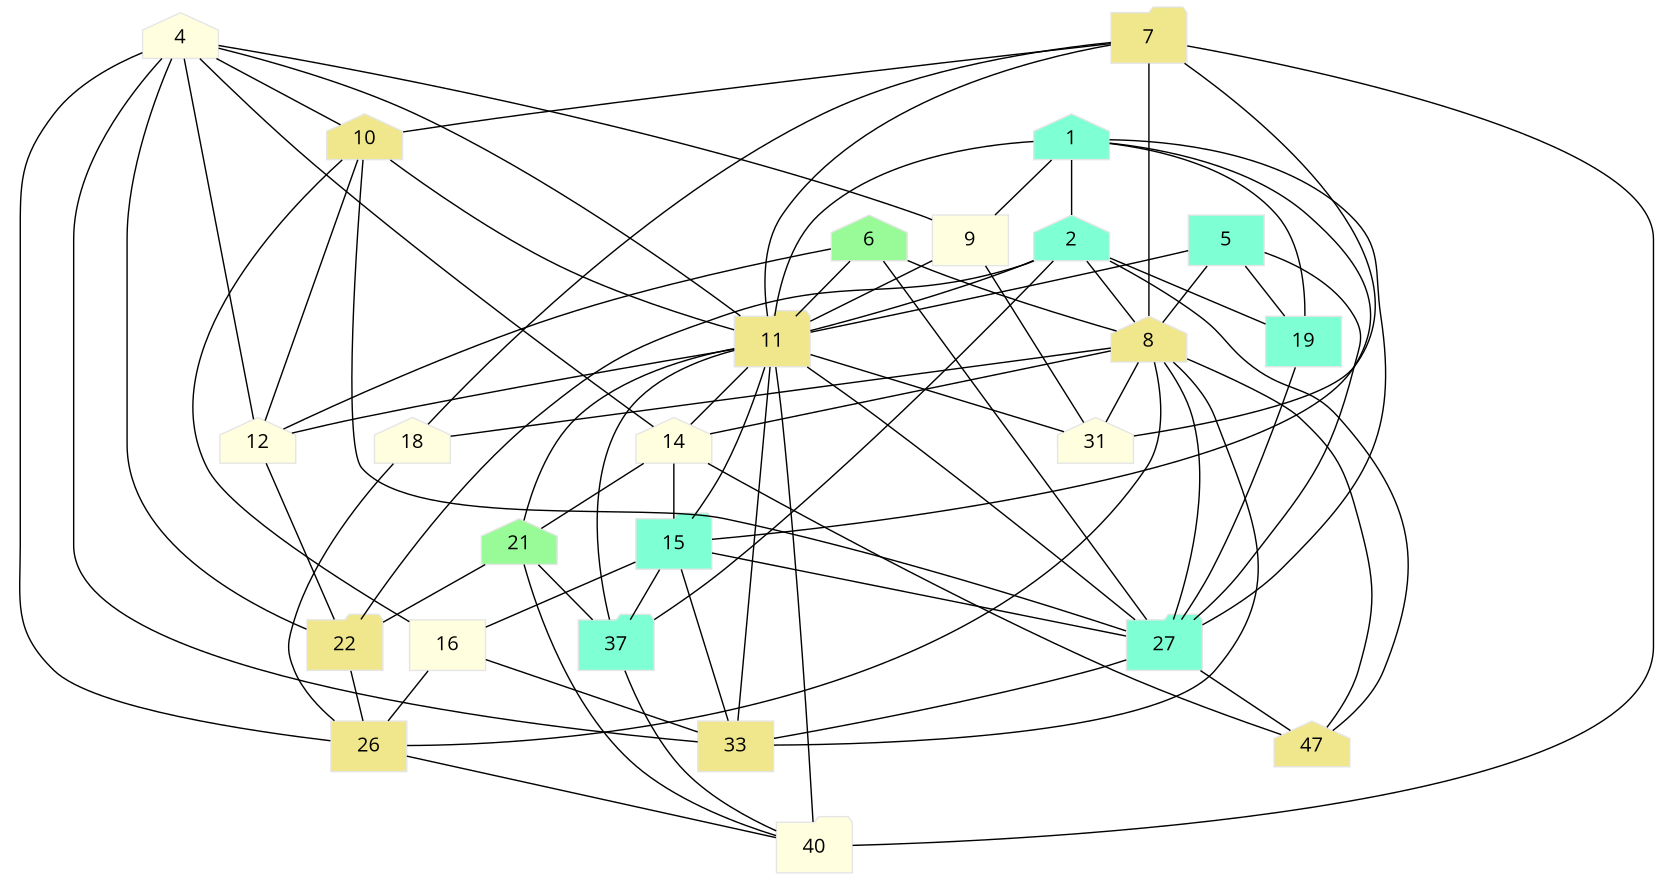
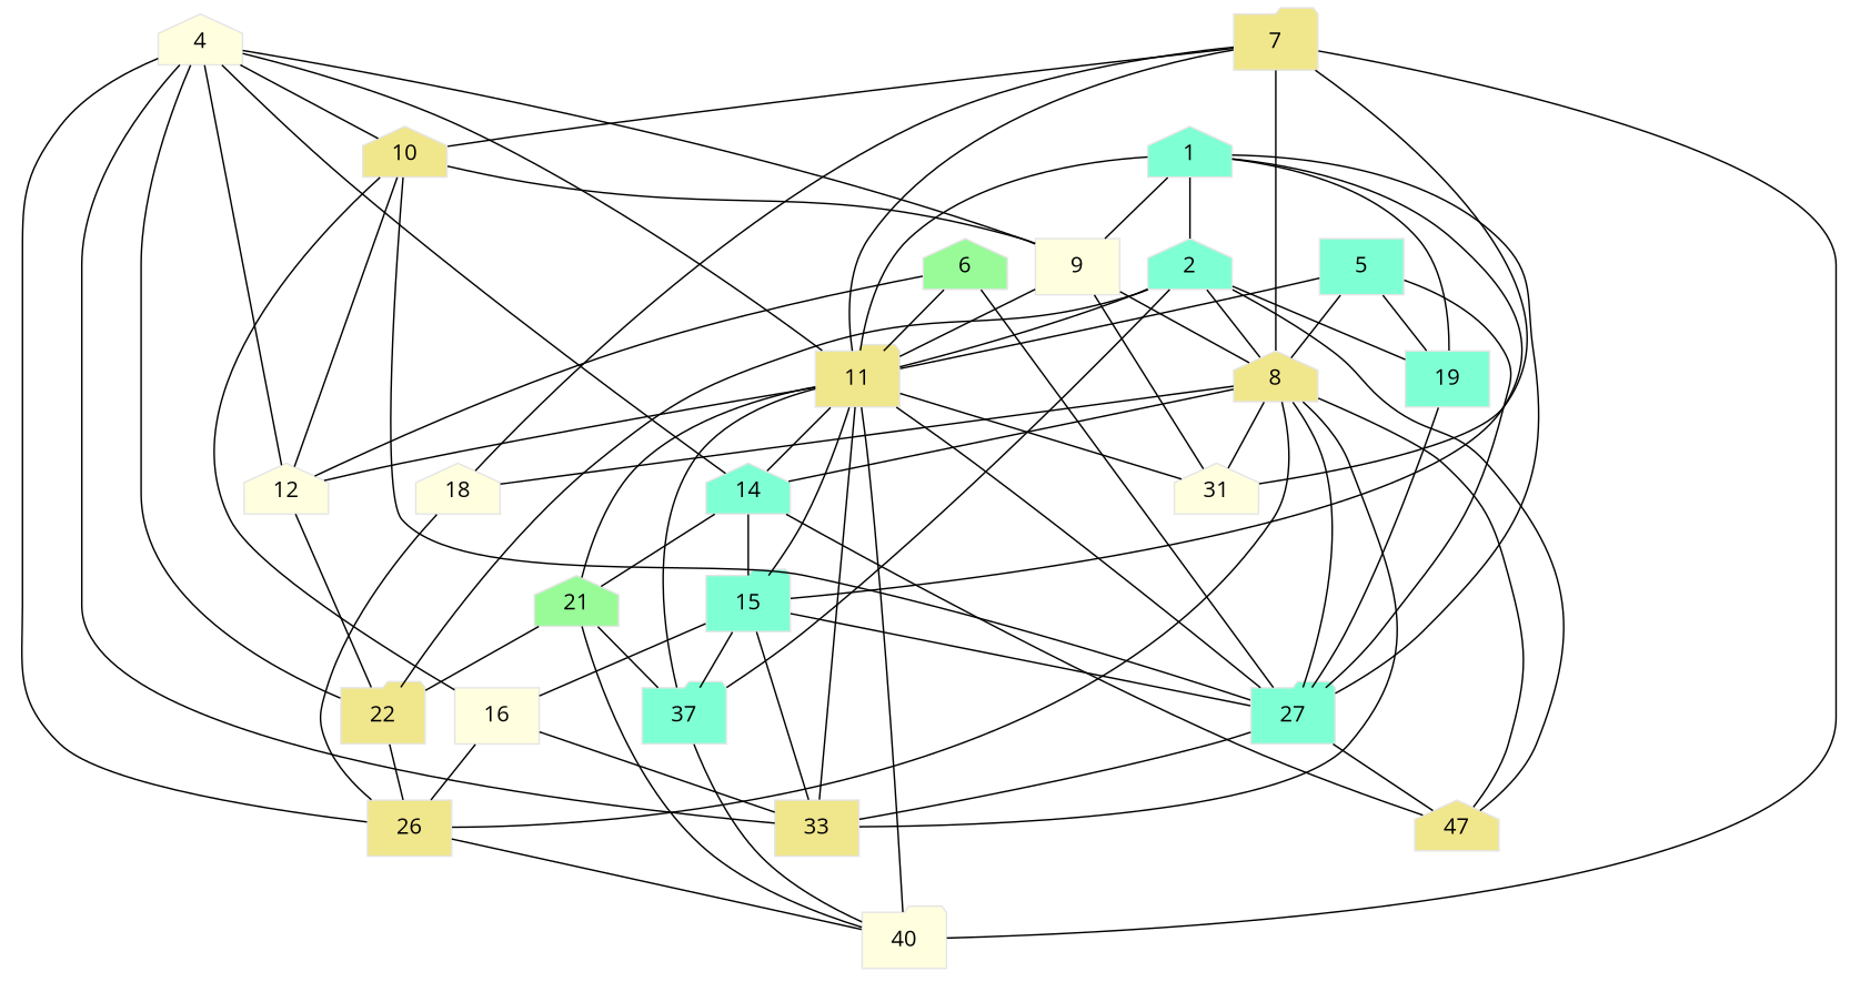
  graph {
    fontname="Open Sans"
    node [color=gray90 fillcolor=aquamarine fontname="Open Sans" shape=house style=filled]
    edge [fontname="Open Sans"]
    1 [super="+23"]
    2 [super="+7"]
    9 [fillcolor=lightyellow shape=box]
    11 [fillcolor=khaki shape=folder super="+24+42"]
    15 [shape=folder super="+38+30"]
    19 [shape=box]
    27 [shape=folder super="+56"]
    8 [fillcolor=khaki super="+17+13"]
    22 [fillcolor=khaki shape=folder super="+45"]
    37 [shape=folder super="+58"]
    47 [fillcolor=khaki]
    31 [fillcolor=lightyellow]
    40 [fillcolor=lightyellow shape=folder super="+60"]
    12 [fillcolor=lightyellow super="+25"]
-   14 [fillcolor=lightyellow super="+44"]
+   14 [super="+44"]
    33 [fillcolor=khaki shape=box super="+48+36"]
    21 [fillcolor=palegreen super="+39"]
    16 [fillcolor=lightyellow shape=box]
    18 [fillcolor=lightyellow]
    26 [fillcolor=khaki shape=box super="+43"]
    n21 [fillcolor=khaki label=7 shape=folder super="+32+29"]
    10 [fillcolor=khaki super="+59"]
    4 [fillcolor=lightyellow super="+55+41+34"]
    5 [shape=box]
    6 [fillcolor=palegreen]
    1 -- 2
    1 -- 9
    1 -- 11
    1 -- 15
    1 -- 19
    1 -- 27
    2 -- 11 [weight=2]
    2 -- 19
    2 -- 8
    2 -- 22
    2 -- 37
    2 -- 47
    9 -- 11
    9 -- 31
    11 -- 15 [weight=2]
    11 -- 27
    11 -- 37
    11 -- 31
    11 -- 40
    11 -- 12 [weight=2]
    11 -- 14
    11 -- 33
    11 -- 21
    15 -- 27
    15 -- 37
    15 -- 33
    15 -- 16
    19 -- 27
    27 -- 47
    27 -- 33
    8 -- 27
    8 -- 47
    8 -- 31
    8 -- 14
    8 -- 33 [weight=2]
    8 -- 18
    8 -- 26
    22 -- 26
    37 -- 40
    12 -- 22
    14 -- 15
    14 -- 47
    14 -- 21
    21 -- 22
    21 -- 37 [weight=2]
    21 -- 40
    16 -- 33
    16 -- 26
    18 -- 26
    26 -- 40
    n21 -- 11
    n21 -- 8 [weight=3]
    n21 -- 31
    n21 -- 40 [weight=2]
    n21 -- 18 [weight=2]
    n21 -- 10
-   10 -- 11
+   10 -- 9
    10 -- 27
    10 -- 12
    10 -- 16
    4 -- 9
    4 -- 11
    4 -- 22 [weight=2]
    4 -- 12
    4 -- 14
    4 -- 33 [weight=2]
    4 -- 26
    4 -- 10
    5 -- 11
    5 -- 19
    5 -- 27
    5 -- 8
    6 -- 11
    6 -- 27
-   6 -- 8
+   9 -- 8
    6 -- 12
  }
